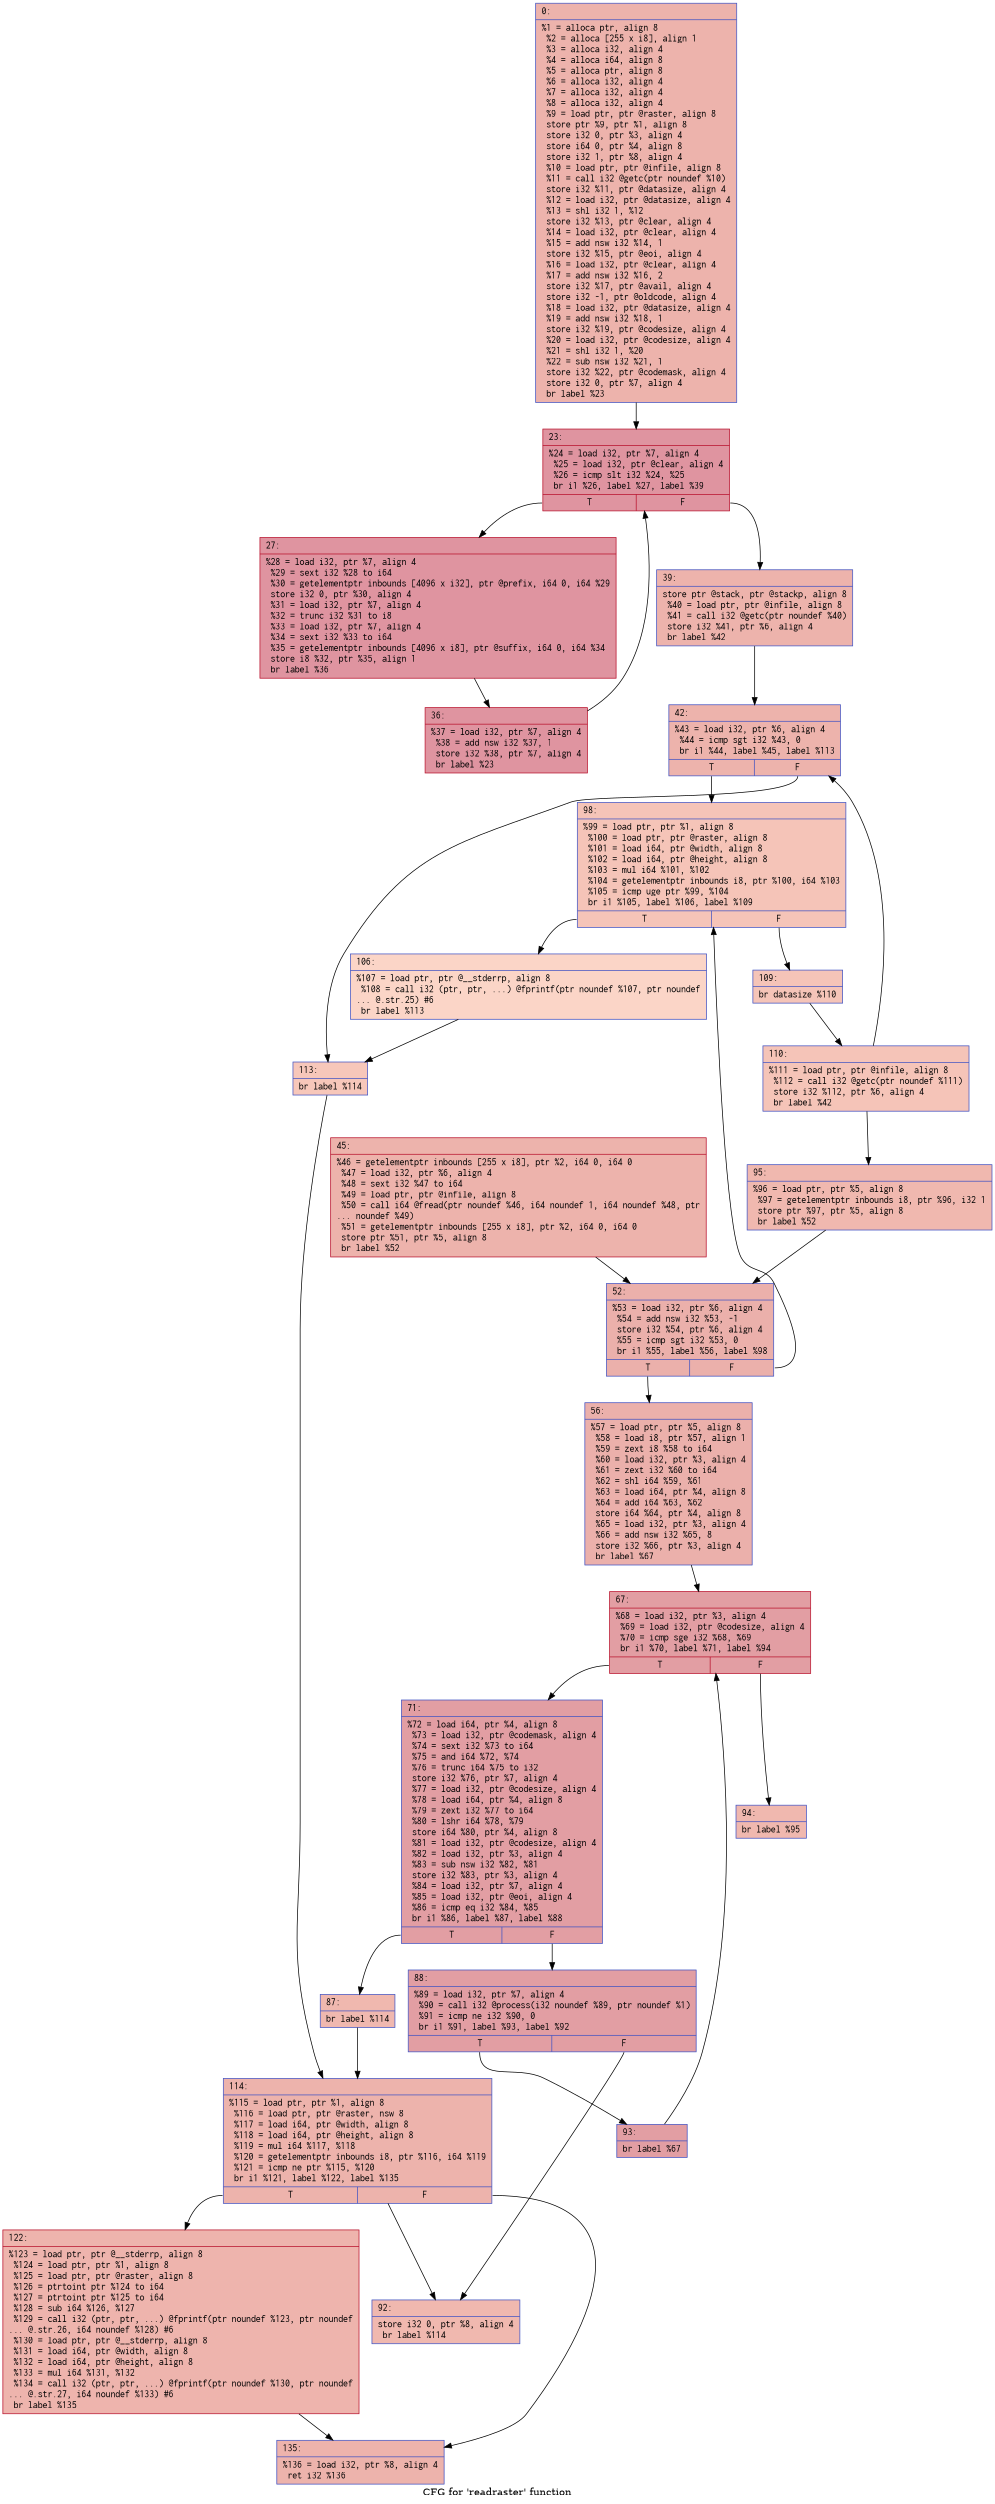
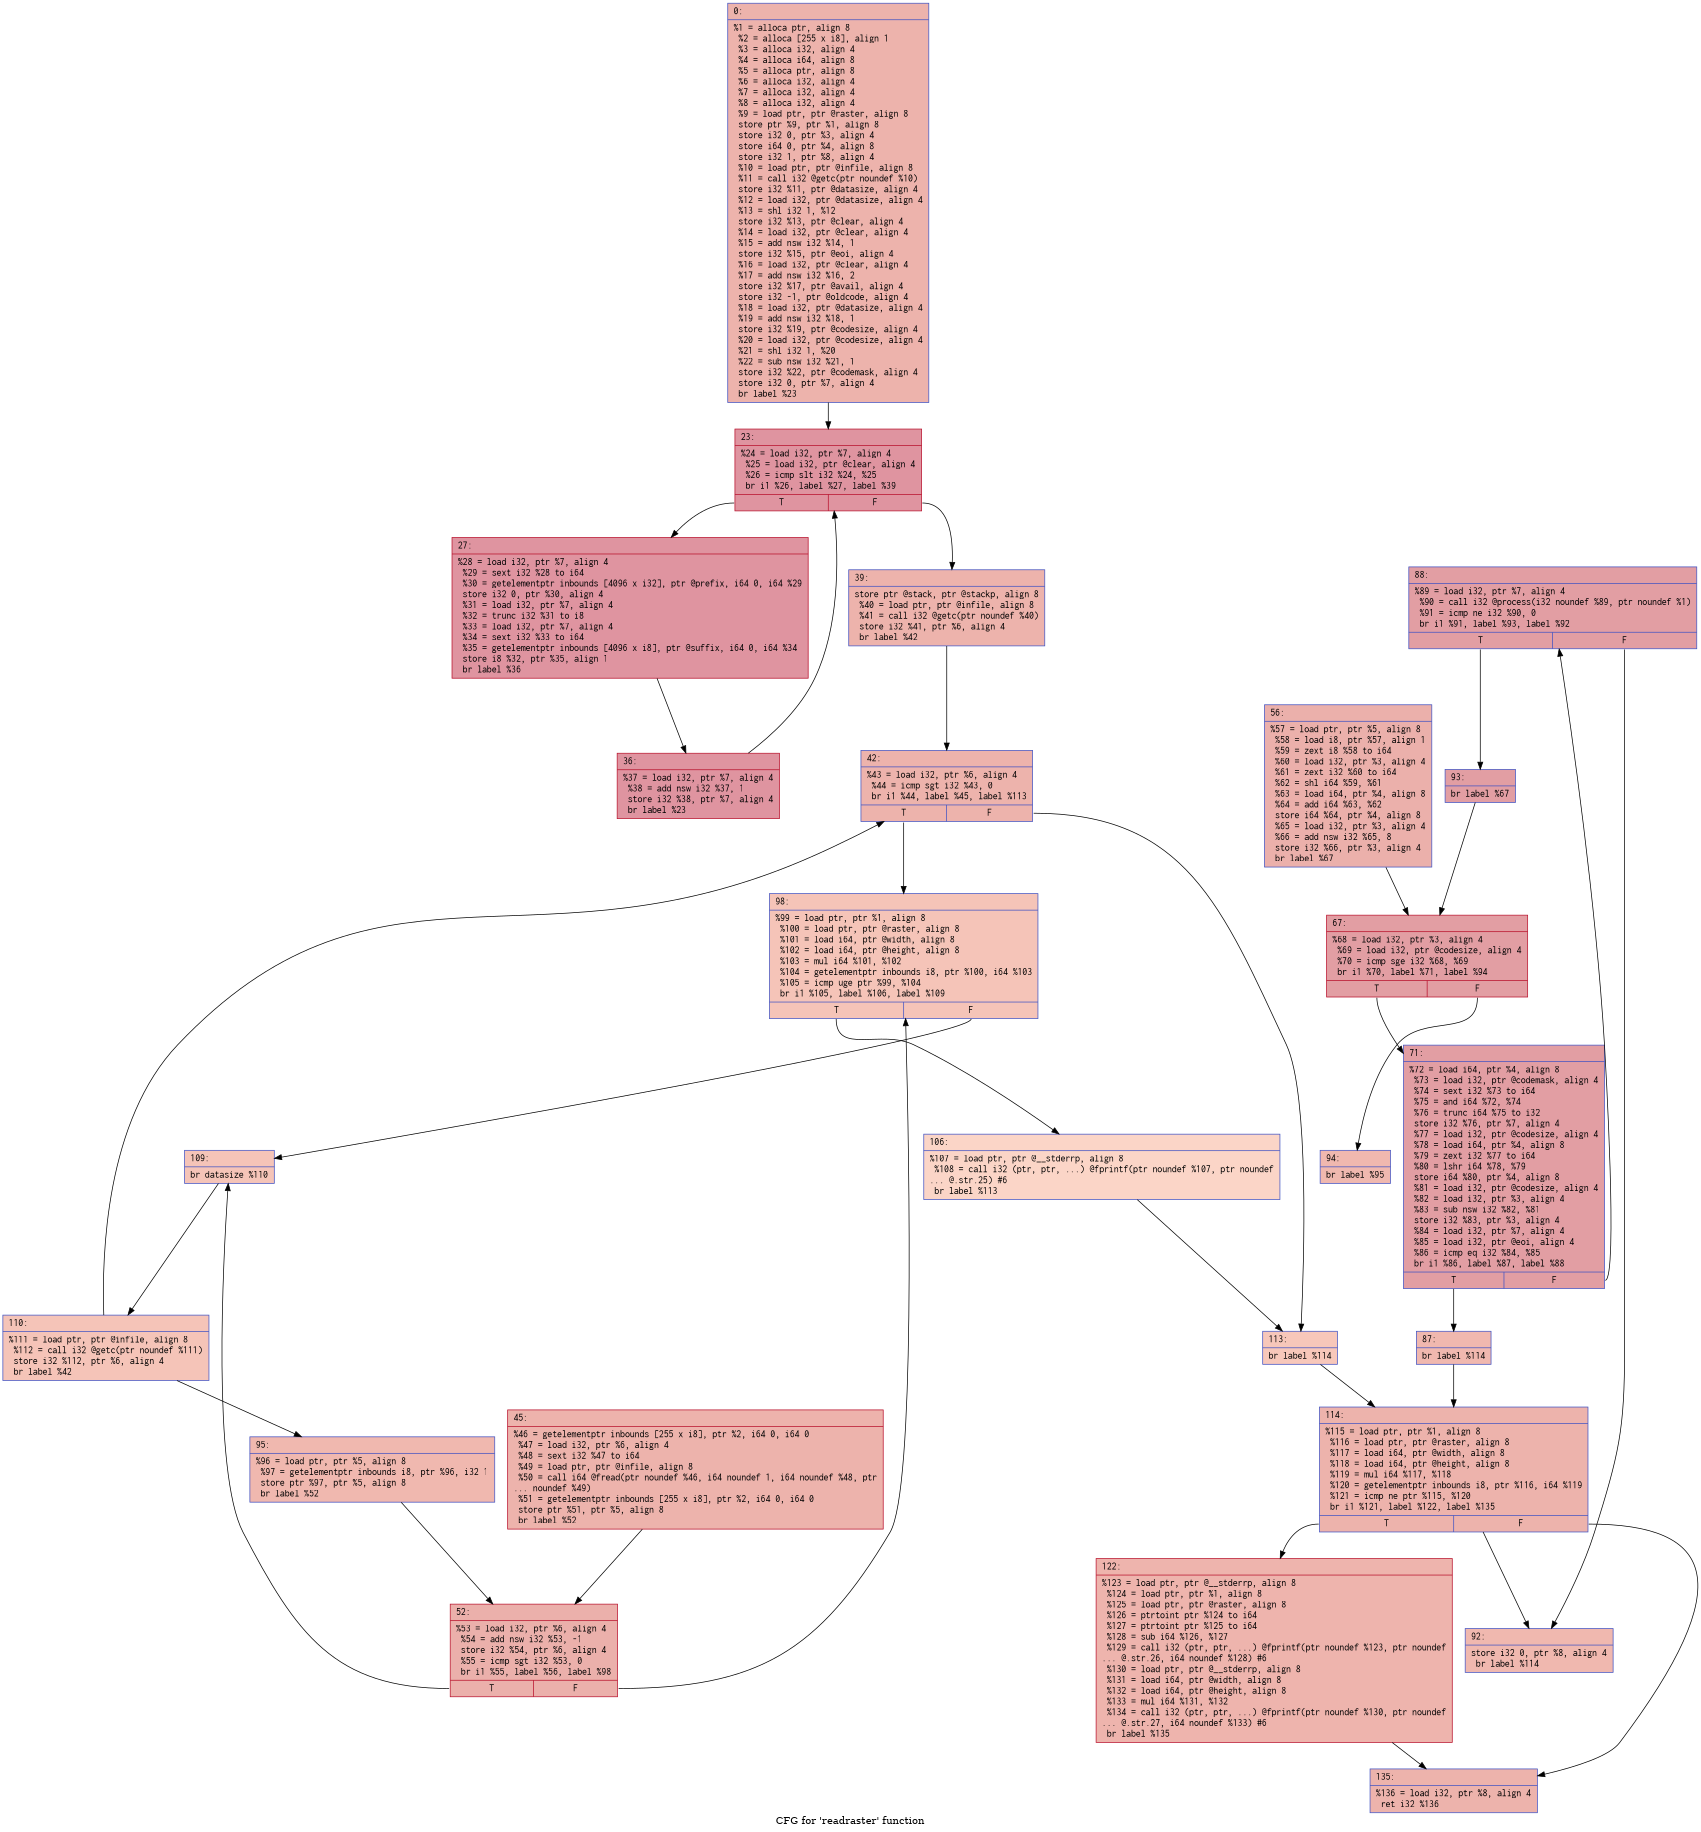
  digraph {
    label="CFG for 'readraster' function"
    node [color="#3d50c3ff" fillcolor="#d6524470" fontname=Courier shape=record style=filled]
    n1 [label="{0:\l|  %1 = alloca ptr, align 8\l  %2 = alloca [255 x i8], align 1\l  %3 = alloca i32, align 4\l  %4 = alloca i64, align 8\l  %5 = alloca ptr, align 8\l  %6 = alloca i32, align 4\l  %7 = alloca i32, align 4\l  %8 = alloca i32, align 4\l  %9 = load ptr, ptr @raster, align 8\l  store ptr %9, ptr %1, align 8\l  store i32 0, ptr %3, align 4\l  store i64 0, ptr %4, align 8\l  store i32 1, ptr %8, align 4\l  %10 = load ptr, ptr @infile, align 8\l  %11 = call i32 @getc(ptr noundef %10)\l  store i32 %11, ptr @datasize, align 4\l  %12 = load i32, ptr @datasize, align 4\l  %13 = shl i32 1, %12\l  store i32 %13, ptr @clear, align 4\l  %14 = load i32, ptr @clear, align 4\l  %15 = add nsw i32 %14, 1\l  store i32 %15, ptr @eoi, align 4\l  %16 = load i32, ptr @clear, align 4\l  %17 = add nsw i32 %16, 2\l  store i32 %17, ptr @avail, align 4\l  store i32 -1, ptr @oldcode, align 4\l  %18 = load i32, ptr @datasize, align 4\l  %19 = add nsw i32 %18, 1\l  store i32 %19, ptr @codesize, align 4\l  %20 = load i32, ptr @codesize, align 4\l  %21 = shl i32 1, %20\l  %22 = sub nsw i32 %21, 1\l  store i32 %22, ptr @codemask, align 4\l  store i32 0, ptr %7, align 4\l  br label %23\l}"]
    n2 [color="#b70d28ff" fillcolor="#b70d2870" label="{23:\l|  %24 = load i32, ptr %7, align 4\l  %25 = load i32, ptr @clear, align 4\l  %26 = icmp slt i32 %24, %25\l  br i1 %26, label %27, label %39\l|{<s0>T|<s1>F}}"]
    n3 [color="#b70d28ff" fillcolor="#b70d2870" label="{27:\l|  %28 = load i32, ptr %7, align 4\l  %29 = sext i32 %28 to i64\l  %30 = getelementptr inbounds [4096 x i32], ptr @prefix, i64 0, i64 %29\l  store i32 0, ptr %30, align 4\l  %31 = load i32, ptr %7, align 4\l  %32 = trunc i32 %31 to i8\l  %33 = load i32, ptr %7, align 4\l  %34 = sext i32 %33 to i64\l  %35 = getelementptr inbounds [4096 x i8], ptr @suffix, i64 0, i64 %34\l  store i8 %32, ptr %35, align 1\l  br label %36\l}"]
    n4 [label="{39:\l|  store ptr @stack, ptr @stackp, align 8\l  %40 = load ptr, ptr @infile, align 8\l  %41 = call i32 @getc(ptr noundef %40)\l  store i32 %41, ptr %6, align 4\l  br label %42\l}"]
    n5 [color="#b70d28ff" fillcolor="#b70d2870" label="{36:\l|  %37 = load i32, ptr %7, align 4\l  %38 = add nsw i32 %37, 1\l  store i32 %38, ptr %7, align 4\l  br label %23\l}"]
    n6 [label="{42:\l|  %43 = load i32, ptr %6, align 4\l  %44 = icmp sgt i32 %43, 0\l  br i1 %44, label %45, label %113\l|{<s0>T|<s1>F}}"]
    n7 [fillcolor="#ec7f6370" label="{113:\l|  br label %114\l}"]
    n8 [fillcolor="#e97a5f70" label="{98:\l|  %99 = load ptr, ptr %1, align 8\l  %100 = load ptr, ptr @raster, align 8\l  %101 = load i64, ptr @width, align 8\l  %102 = load i64, ptr @height, align 8\l  %103 = mul i64 %101, %102\l  %104 = getelementptr inbounds i8, ptr %100, i64 %103\l  %105 = icmp uge ptr %99, %104\l  br i1 %105, label %106, label %109\l|{<s0>T|<s1>F}}"]
    n9 [color="#b70d28ff" label="{45:\l|  %46 = getelementptr inbounds [255 x i8], ptr %2, i64 0, i64 0\l  %47 = load i32, ptr %6, align 4\l  %48 = sext i32 %47 to i64\l  %49 = load ptr, ptr @infile, align 8\l  %50 = call i64 @fread(ptr noundef %46, i64 noundef 1, i64 noundef %48, ptr\l... noundef %49)\l  %51 = getelementptr inbounds [255 x i8], ptr %2, i64 0, i64 0\l  store ptr %51, ptr %5, align 8\l  br label %52\l}"]
-   n10 [fillcolor="#d24b4070" label="{52:\l|  %53 = load i32, ptr %6, align 4\l  %54 = add nsw i32 %53, -1\l  store i32 %54, ptr %6, align 4\l  %55 = icmp sgt i32 %53, 0\l  br i1 %55, label %56, label %98\l|{<s0>T|<s1>F}}"]
-   n11 [label="{114:\l|  %115 = load ptr, ptr %1, align 8\l  %116 = load ptr, ptr @raster, nsw 8\l  %117 = load i64, ptr @width, align 8\l  %118 = load i64, ptr @height, align 8\l  %119 = mul i64 %117, %118\l  %120 = getelementptr inbounds i8, ptr %116, i64 %119\l  %121 = icmp ne ptr %115, %120\l  br i1 %121, label %122, label %135\l|{<s0>T|<s1>F}}"]
+   n10 [color="#b70d28ff" fillcolor="#d24b4070" label="{52:\l|  %53 = load i32, ptr %6, align 4\l  %54 = add nsw i32 %53, -1\l  store i32 %54, ptr %6, align 4\l  %55 = icmp sgt i32 %53, 0\l  br i1 %55, label %56, label %98\l|{<s0>T|<s1>F}}"]
+   n11 [label="{114:\l|  %115 = load ptr, ptr %1, align 8\l  %116 = load ptr, ptr @raster, align 8\l  %117 = load i64, ptr @width, align 8\l  %118 = load i64, ptr @height, align 8\l  %119 = mul i64 %117, %118\l  %120 = getelementptr inbounds i8, ptr %116, i64 %119\l  %121 = icmp ne ptr %115, %120\l  br i1 %121, label %122, label %135\l|{<s0>T|<s1>F}}"]
    n12 [fillcolor="#d24b4070" label="{56:\l|  %57 = load ptr, ptr %5, align 8\l  %58 = load i8, ptr %57, align 1\l  %59 = zext i8 %58 to i64\l  %60 = load i32, ptr %3, align 4\l  %61 = zext i32 %60 to i64\l  %62 = shl i64 %59, %61\l  %63 = load i64, ptr %4, align 8\l  %64 = add i64 %63, %62\l  store i64 %64, ptr %4, align 8\l  %65 = load i32, ptr %3, align 4\l  %66 = add nsw i32 %65, 8\l  store i32 %66, ptr %3, align 4\l  br label %67\l}"]
    n13 [fillcolor="#dc5d4a70" label="{92:\l|  store i32 0, ptr %8, align 4\l  br label %114\l}"]
    n14 [color="#b70d28ff" fillcolor="#d8564670" label="{122:\l|  %123 = load ptr, ptr @__stderrp, align 8\l  %124 = load ptr, ptr %1, align 8\l  %125 = load ptr, ptr @raster, align 8\l  %126 = ptrtoint ptr %124 to i64\l  %127 = ptrtoint ptr %125 to i64\l  %128 = sub i64 %126, %127\l  %129 = call i32 (ptr, ptr, ...) @fprintf(ptr noundef %123, ptr noundef\l... @.str.26, i64 noundef %128) #6\l  %130 = load ptr, ptr @__stderrp, align 8\l  %131 = load i64, ptr @width, align 8\l  %132 = load i64, ptr @height, align 8\l  %133 = mul i64 %131, %132\l  %134 = call i32 (ptr, ptr, ...) @fprintf(ptr noundef %130, ptr noundef\l... @.str.27, i64 noundef %133) #6\l  br label %135\l}"]
    n15 [label="{135:\l|  %136 = load i32, ptr %8, align 4\l  ret i32 %136\l}"]
    n16 [color="#b70d28ff" fillcolor="#be242e70" label="{67:\l|  %68 = load i32, ptr %3, align 4\l  %69 = load i32, ptr @codesize, align 4\l  %70 = icmp sge i32 %68, %69\l  br i1 %70, label %71, label %94\l|{<s0>T|<s1>F}}"]
    n17 [fillcolor="#f5a08170" label="{106:\l|  %107 = load ptr, ptr @__stderrp, align 8\l  %108 = call i32 (ptr, ptr, ...) @fprintf(ptr noundef %107, ptr noundef\l... @.str.25) #6\l  br label %113\l}"]
    n18 [fillcolor="#e97a5f70" label="{109:\l|  br datasize %110\l}"]
    n19 [fillcolor="#be242e70" label="{71:\l|  %72 = load i64, ptr %4, align 8\l  %73 = load i32, ptr @codemask, align 4\l  %74 = sext i32 %73 to i64\l  %75 = and i64 %72, %74\l  %76 = trunc i64 %75 to i32\l  store i32 %76, ptr %7, align 4\l  %77 = load i32, ptr @codesize, align 4\l  %78 = load i64, ptr %4, align 8\l  %79 = zext i32 %77 to i64\l  %80 = lshr i64 %78, %79\l  store i64 %80, ptr %4, align 8\l  %81 = load i32, ptr @codesize, align 4\l  %82 = load i32, ptr %3, align 4\l  %83 = sub nsw i32 %82, %81\l  store i32 %83, ptr %3, align 4\l  %84 = load i32, ptr %7, align 4\l  %85 = load i32, ptr @eoi, align 4\l  %86 = icmp eq i32 %84, %85\l  br i1 %86, label %87, label %88\l|{<s0>T|<s1>F}}"]
    n20 [fillcolor="#dc5d4a70" label="{94:\l|  br label %95\l}"]
    n21 [fillcolor="#e97a5f70" label="{110:\l|  %111 = load ptr, ptr @infile, align 8\l  %112 = call i32 @getc(ptr noundef %111)\l  store i32 %112, ptr %6, align 4\l  br label %42\l}"]
    n22 [fillcolor="#dc5d4a70" label="{87:\l|  br label %114\l}"]
    n23 [fillcolor="#be242e70" label="{88:\l|  %89 = load i32, ptr %7, align 4\l  %90 = call i32 @process(i32 noundef %89, ptr noundef %1)\l  %91 = icmp ne i32 %90, 0\l  br i1 %91, label %93, label %92\l|{<s0>T|<s1>F}}"]
    n24 [fillcolor="#be242e70" label="{93:\l|  br label %67\l}"]
    n25 [fillcolor="#dc5d4a70" label="{95:\l|  %96 = load ptr, ptr %5, align 8\l  %97 = getelementptr inbounds i8, ptr %96, i32 1\l  store ptr %97, ptr %5, align 8\l  br label %52\l}"]
    n1 -> n2
    n2 -> n3 [tailport=s0]
    n2 -> n4 [tailport=s1]
    n3 -> n5
    n4 -> n6
    n5 -> n2
    n6 -> n7 [tailport=s1]
    n6 -> n8 [tailport=s0]
    n7 -> n11
    n8 -> n17 [tailport=s0]
    n8 -> n18 [tailport=s1]
    n9 -> n10
    n10 -> n8 [tailport=s1]
-   n10 -> n12 [tailport=s0]
+   n10 -> n18 [tailport=s0]
    n11 -> n13
    n11 -> n14 [tailport=s0]
    n11 -> n15 [tailport=s1]
    n12 -> n16
    n14 -> n15
    n16 -> n19 [tailport=s0]
    n16 -> n20 [tailport=s1]
    n17 -> n7
    n18 -> n21
    n19 -> n22 [tailport=s0]
    n19 -> n23 [tailport=s1]
    n21 -> n6
    n21 -> n25
    n22 -> n11
    n23 -> n13 [tailport=s1]
    n23 -> n24 [tailport=s0]
    n24 -> n16
    n25 -> n10
  }
